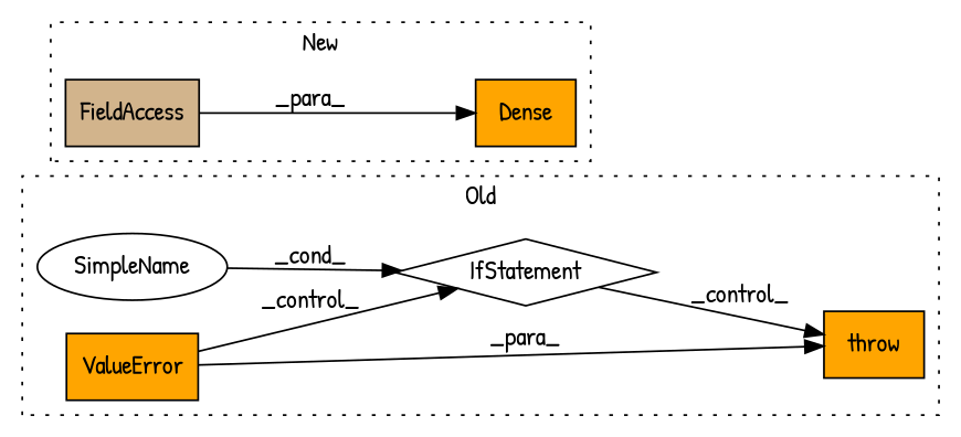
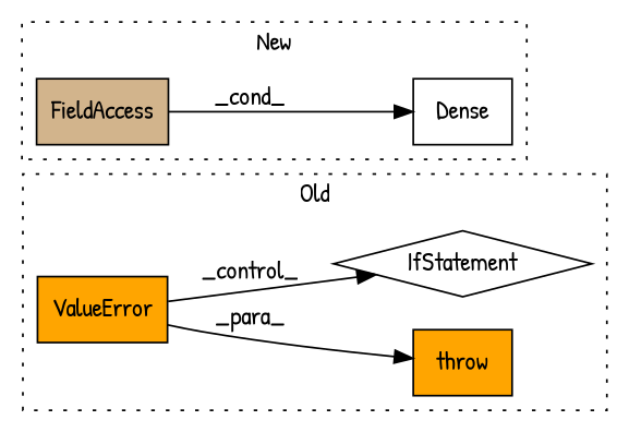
  digraph {
    fontname="Patrick Hand"
    rankdir=LR
    node [a=32 fillcolor=white fontname="Patrick Hand" shape=box style=filled]
    edge [fontname="Patrick Hand"]
    n1 [a=53 fillcolor=orange l=6 label=throw s=2020]
    n2 [a=25 l="4,2" label=IfStatement s="1846,1880" shape=diamond]
-   n3 [a=42 label=SimpleName shape=ellipse]
    n4 [fillcolor=orange l="11,1" label=ValueError s="2026,2153"]
-   n5 [fillcolor=orange l="6,1" label=Dense s="1792,1815"]
+   n5 [l="6,1" label=Dense s="1792,1815"]
    n6 [a=22 fillcolor=tan l=17 label=FieldAccess s=1798]
    subgraph cluster_1 {
      label=Old
      style=dotted
      n1
      n2
-     n3
      n4
    }
    subgraph cluster_2 {
      label=New
      style=dotted
      n5
      n6
    }
-   n2 -> n1 [label=_control_]
-   n3 -> n2 [label=_cond_]
    n4 -> n1 [label=_para_]
    n4 -> n2 [label=_control_]
-   n6 -> n5 [label=_para_]
+   n6 -> n5 [label=_cond_]
  }
